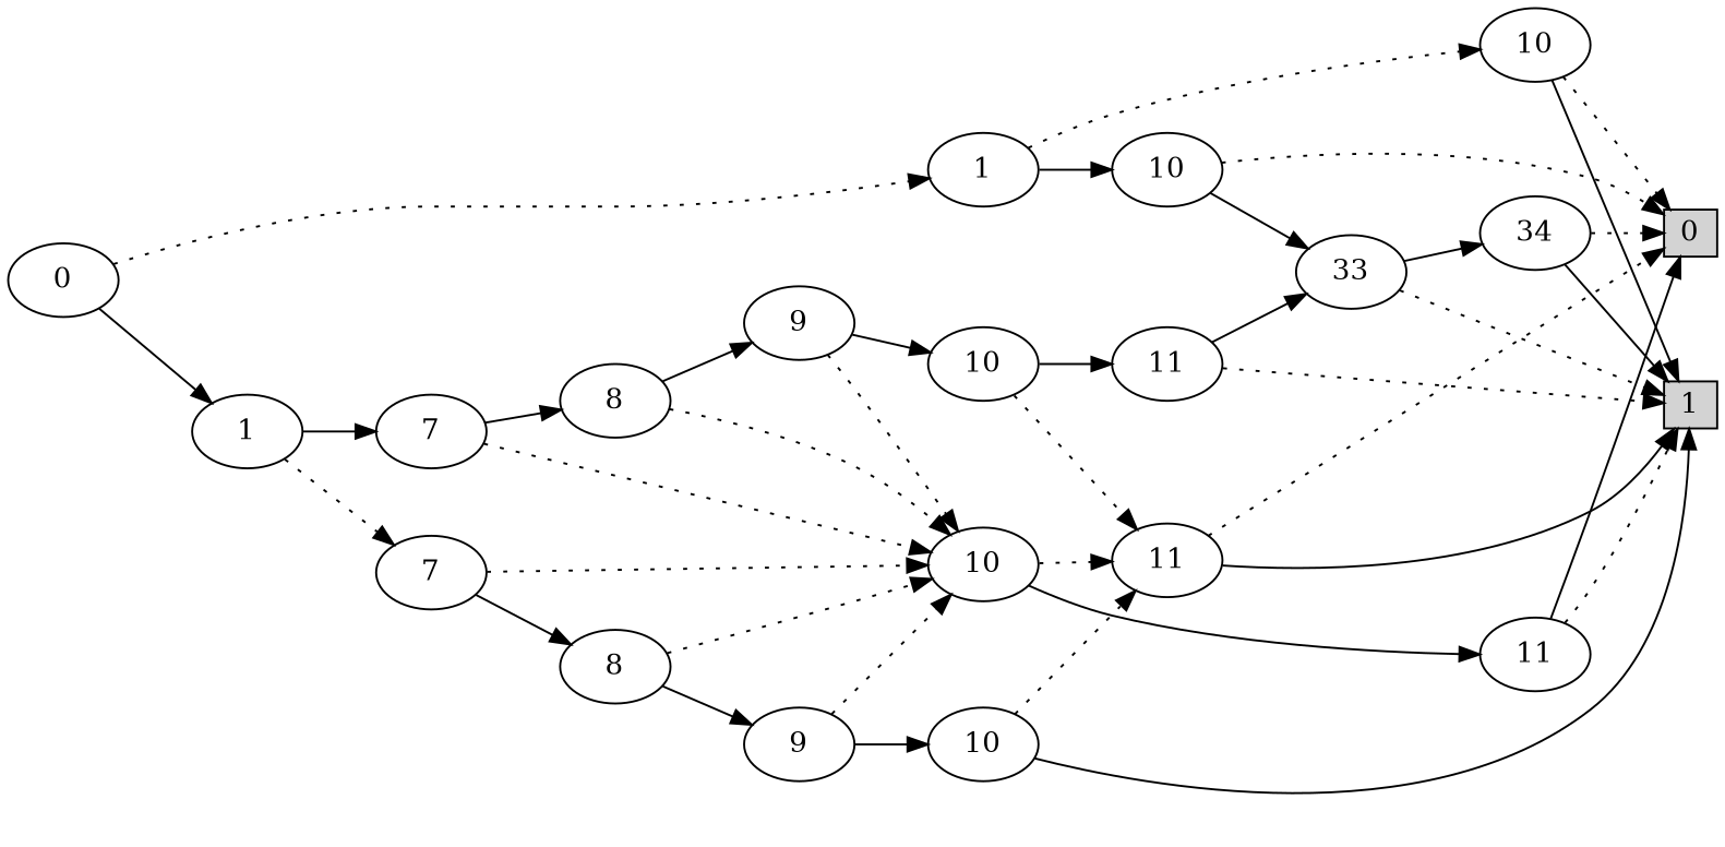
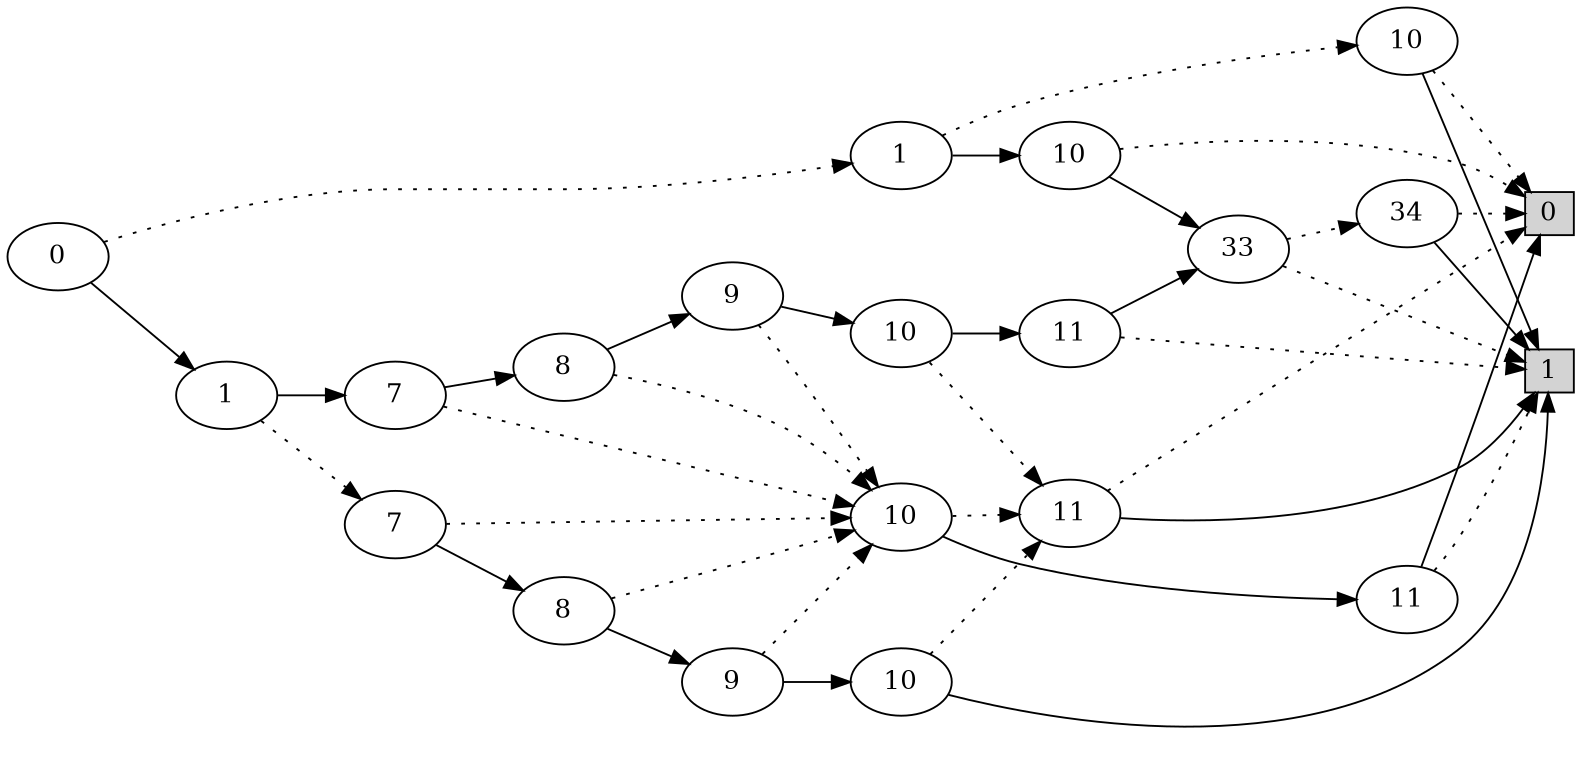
  digraph {
    rankdir=LR
    edge [style=dotted]
    n1 [height=0.3 label=0 shape=box style=filled width=0.3]
    n2 [height=0.3 label=1 shape=box style=filled width=0.3]
    n3 [label=0]
    n4 [label=1]
    n5 [label=1]
    n6 [label=10]
    n7 [label=10]
    n8 [label=7]
    n9 [label=7]
    n10 [label=33]
    n11 [label=34]
    n12 [label=10]
    n13 [label=8]
    n14 [label=8]
    n15 [label=11]
    n16 [label=11]
    n17 [label=9]
    n18 [label=10]
    n19 [label=9]
    n20 [label=10]
    n21 [label=11]
    n3 -> n4
    n3 -> n5 [style=filled]
    n4 -> n6
    n4 -> n7 [style=filled]
    n5 -> n8
    n5 -> n9 [style=filled]
    n6 -> n1
    n6 -> n2 [style=filled]
    n7 -> n1
    n7 -> n10 [style=filled]
    n8 -> n12
    n8 -> n13 [style=filled]
    n9 -> n12
    n9 -> n14 [style=filled]
    n10 -> n2
-   n10 -> n11 [style=filled]
+   n10 -> n11
    n11 -> n1
    n11 -> n2 [style=filled]
    n12 -> n15
    n12 -> n16 [style=filled]
    n13 -> n12
    n13 -> n17 [style=filled]
    n14 -> n12
    n14 -> n19 [style=filled]
    n15 -> n1
    n15 -> n2 [style=filled]
    n16 -> n1 [style=filled]
    n16 -> n2
    n17 -> n12
    n17 -> n18 [style=filled]
    n18 -> n2 [style=filled]
    n18 -> n15
    n19 -> n12
    n19 -> n20 [style=filled]
    n20 -> n15
    n20 -> n21 [style=filled]
    n21 -> n2
    n21 -> n10 [style=filled]
  }
